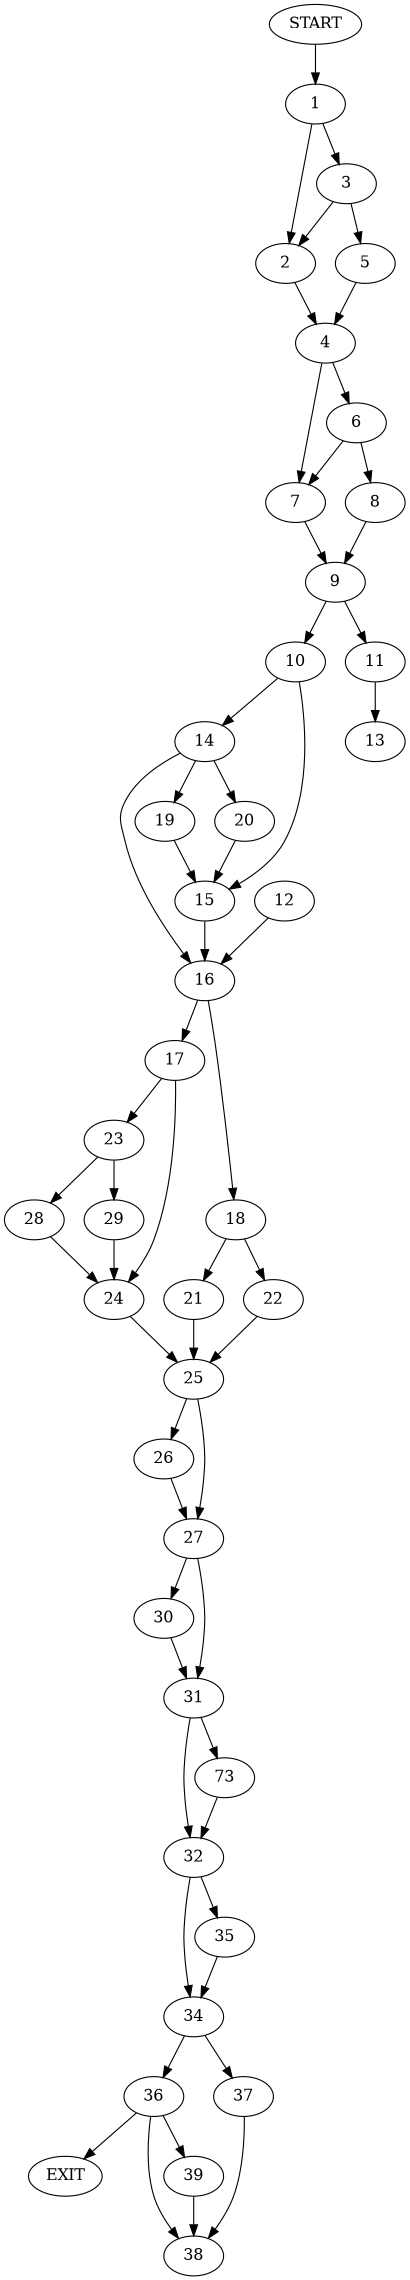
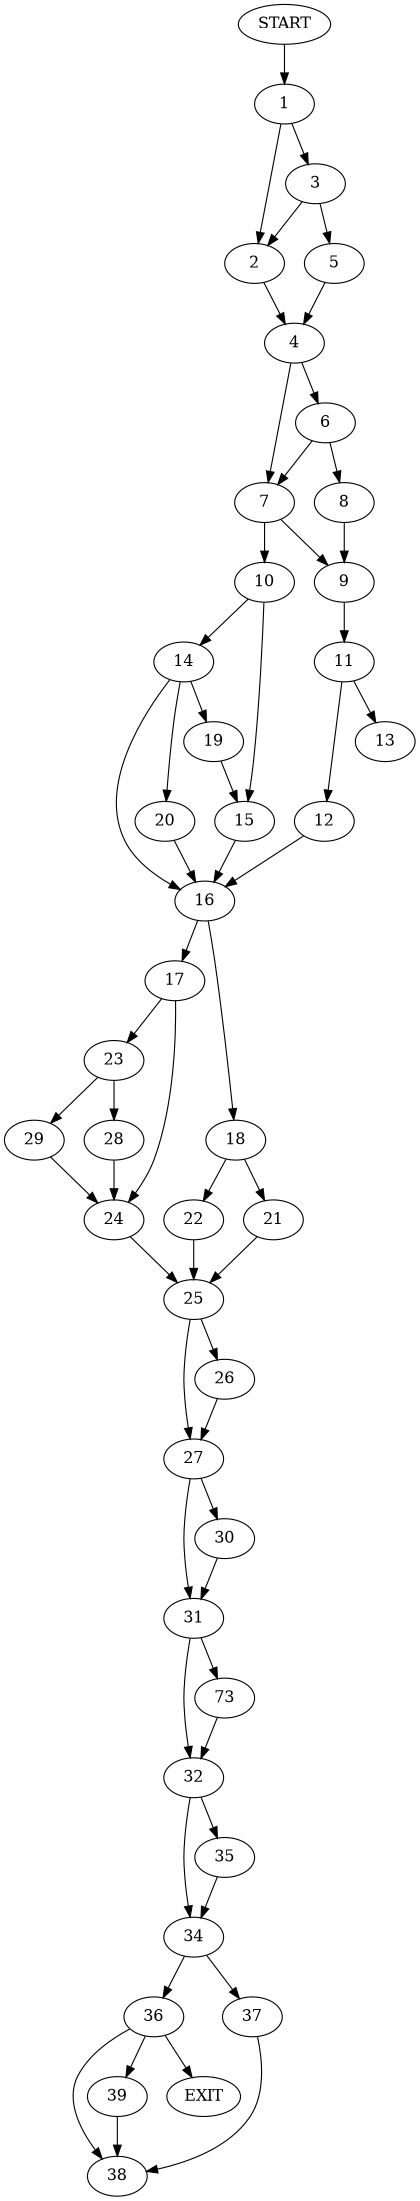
  digraph {
    n1 [label=START]
    1
    2
    3
    n5 [label=EXIT]
    4
    5
    6
    7
    8
    9
    10
    11
    14
    15
    12
    13
    16
    19
    20
    17
    18
    23
    24
    21
    22
    28
    29
    25
    26
    27
    30
    31
    32
    n35 [label=73]
    34
    35
    36
    37
    38
    39
    n1 -> 1
    1 -> 2
    1 -> 3
    2 -> 4
    3 -> 2
    3 -> 5
    4 -> 6
    4 -> 7
    5 -> 4
    6 -> 7
    6 -> 8
    7 -> 9
    8 -> 9
-   9 -> 10
+   7 -> 10
    9 -> 11
    10 -> 14
    10 -> 15
+   11 -> 12
    11 -> 13
    14 -> 16
    14 -> 19
    14 -> 20
    15 -> 16
    12 -> 16
    16 -> 17
    16 -> 18
    19 -> 15
-   20 -> 15
+   20 -> 16
    17 -> 23
    17 -> 24
    18 -> 21
    18 -> 22
    23 -> 28
    23 -> 29
    24 -> 25
    21 -> 25
    22 -> 25
    28 -> 24
    29 -> 24
    25 -> 26
    25 -> 27
    26 -> 27
    27 -> 30
    27 -> 31
    30 -> 31
    31 -> 32
    31 -> n35
    32 -> 34
    32 -> 35
    n35 -> 32
    34 -> 36
    34 -> 37
    35 -> 34
    36 -> n5
    36 -> 38
    36 -> 39
    37 -> 38
    39 -> 38
  }
